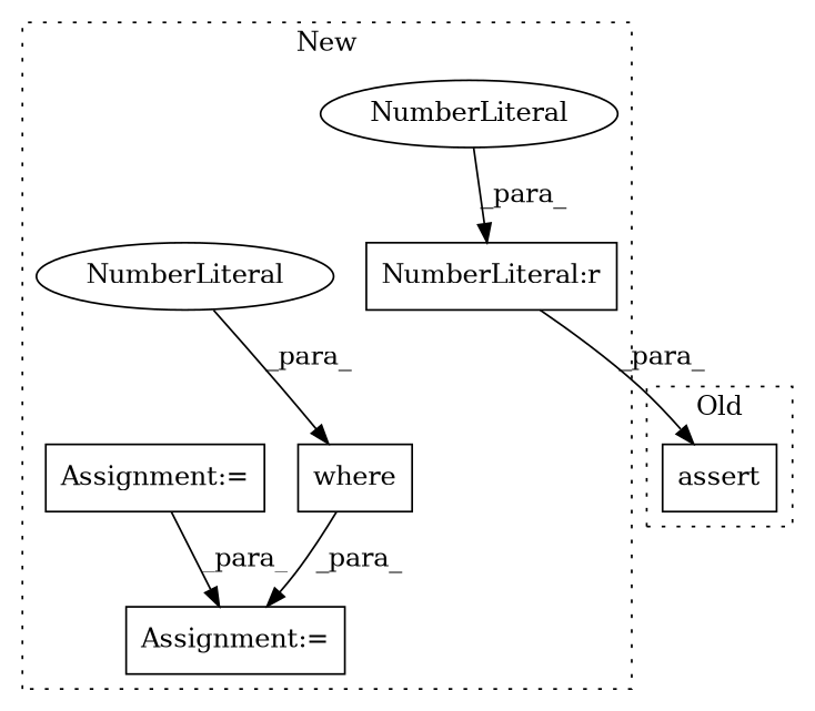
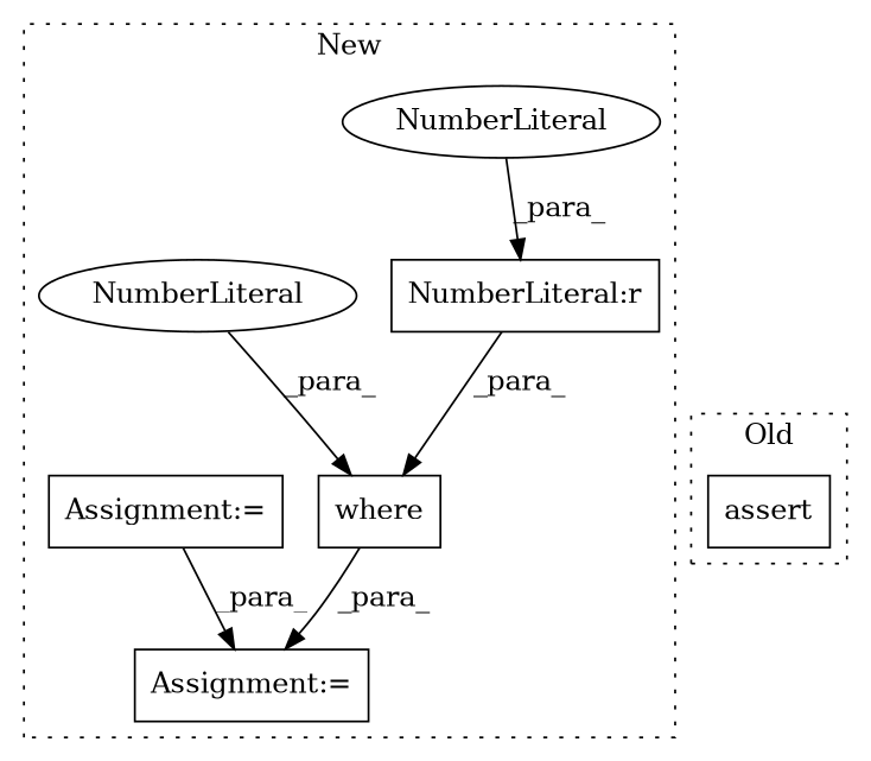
  digraph {
    node [a=32 l=1 shape=box]
    n1 [l="6,1" label=where s="4221,4251"]
    n2 [a=27 l=4 label="NumberLiteral:r" s=4228]
    n3 [a=7 l=2 label="Assignment:=" s=4213]
    n4 [a=34 l=3 label=NumberLiteral s=4234 shape=ellipse]
    n5 [a=34 label=NumberLiteral s=4232 shape=ellipse]
    n6 [a=7 label="Assignment:=" s=3952]
    n7 [l="26,1" label=assert s="5405,5552"]
    subgraph cluster_1 {
      label=New
      style=dotted
      n1
      n2
      n3
      n4
      n5
      n6
    }
    subgraph cluster_2 {
      label=Old
      style=dotted
      n7
    }
    n1 -> n3 [label=_para_]
-   n2 -> n7 [label=_para_]
+   n2 -> n1 [label=_para_]
    n4 -> n1 [label=_para_]
    n5 -> n2 [label=_para_]
    n6 -> n3 [label=_para_]
  }
